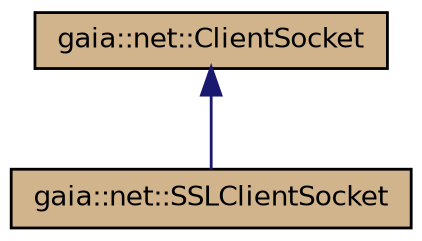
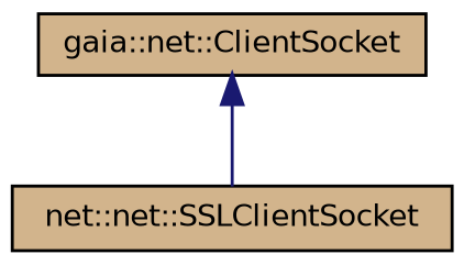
  digraph {
    rankdir=TB
    node [color=black fillcolor=tan fontname=Helvetica fontsize=10 shape=record style=filled]
    n1 [height=0.2 label="gaia::net::ClientSocket" width=0.4]
-   n2 [height=0.2 label="gaia::net::SSLClientSocket" width=0.4]
+   n2 [height=0.2 label="net::net::SSLClientSocket" width=0.4]
    n1 -> n2 [color=midnightblue dir=back fontname=Helvetica fontsize=10 labelfontname=Helvetica labelfontsize=10 style=solid]
  }
